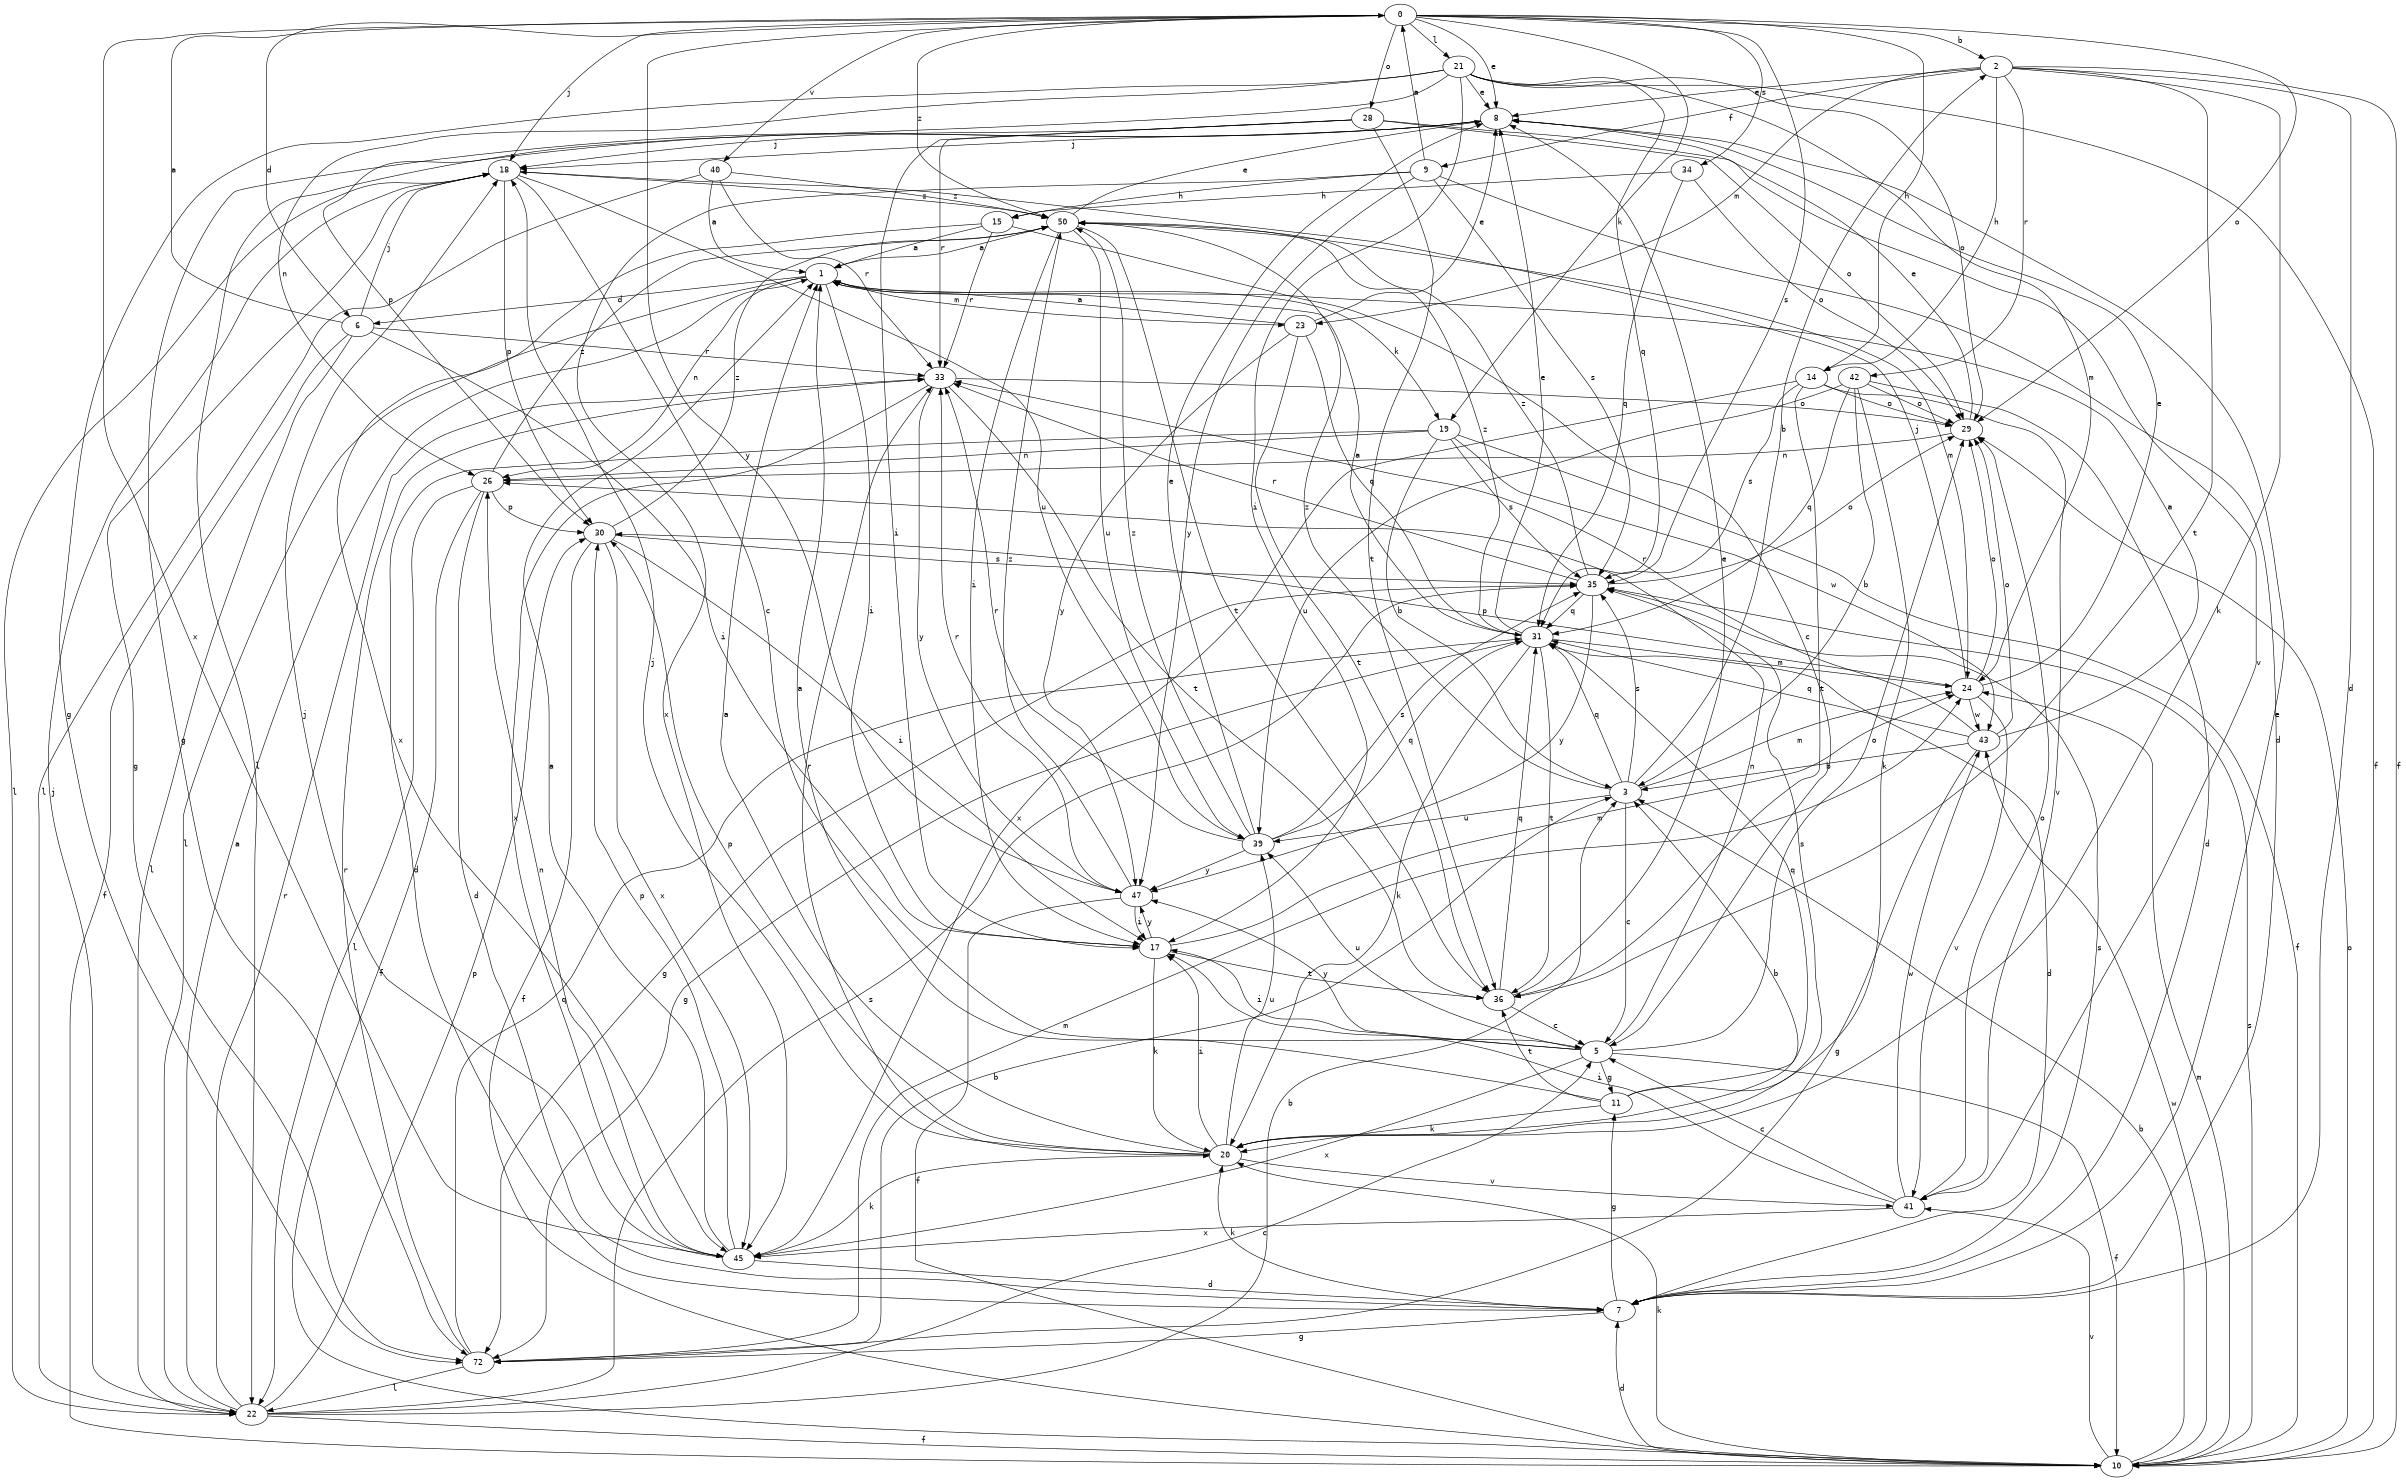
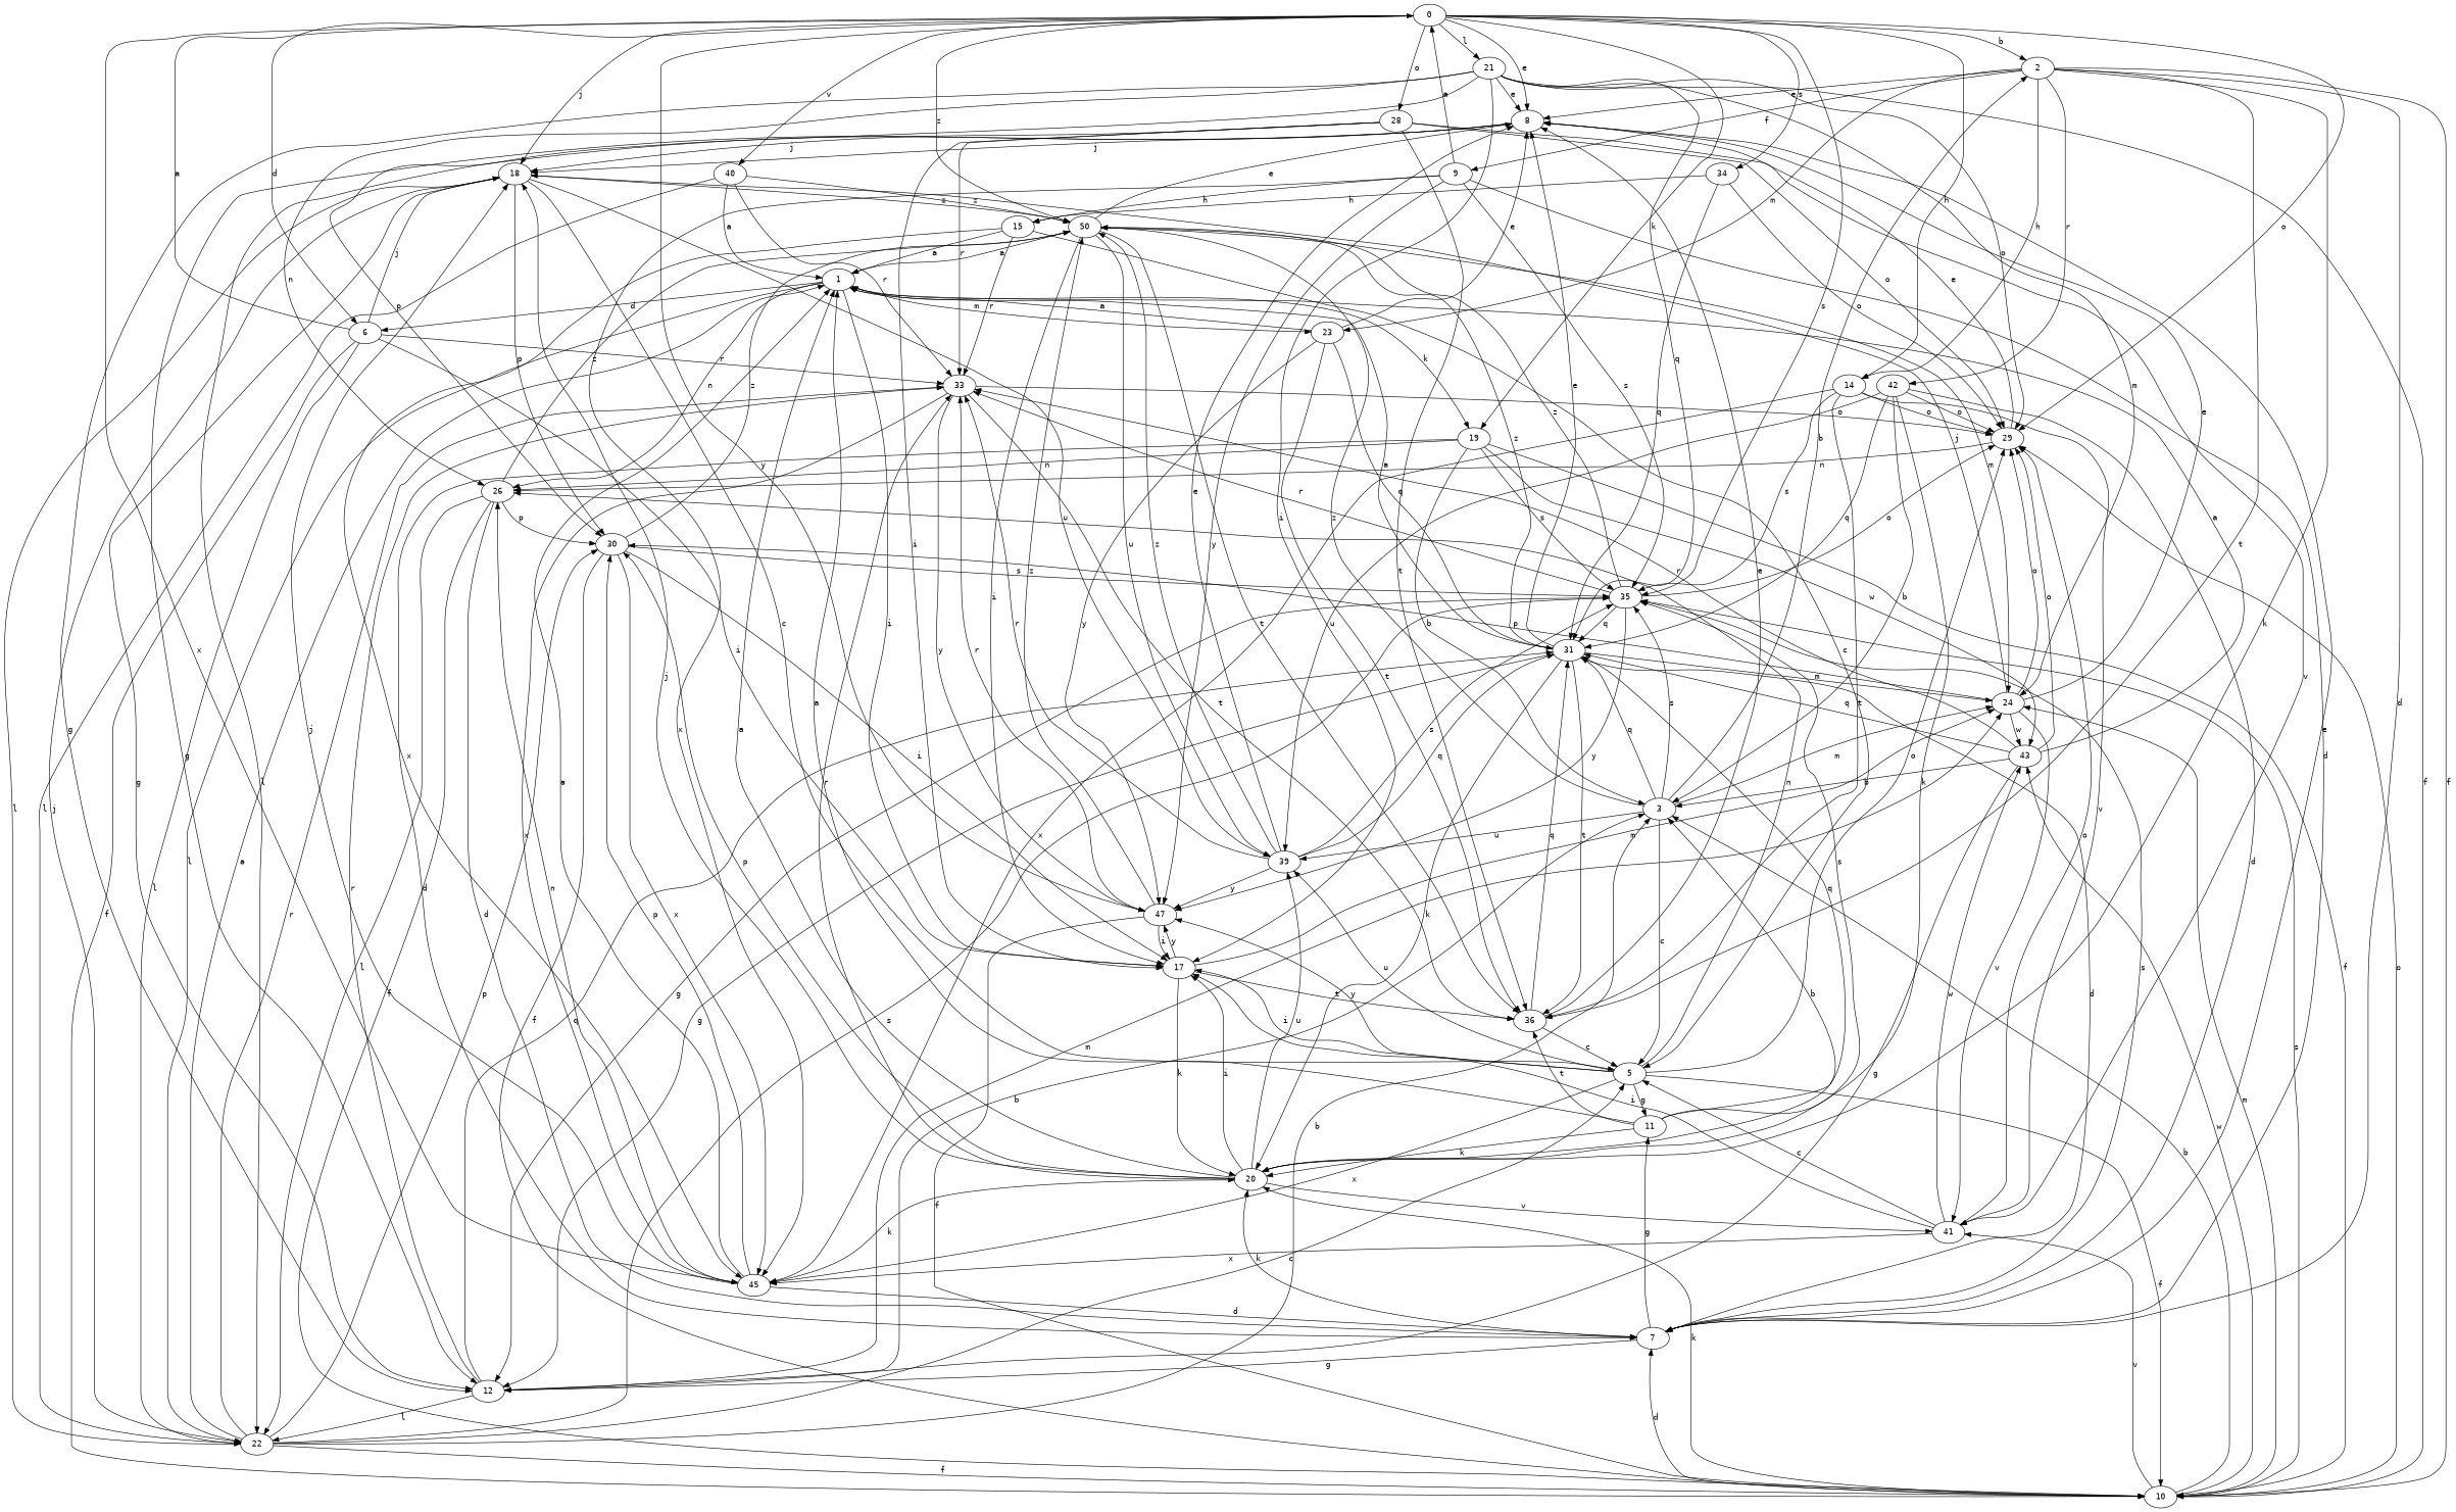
  strict digraph {
    fontname="DejaVu Sans Mono"
    node [fontname="DejaVu Sans Mono"]
    edge [fontname="DejaVu Sans Mono"]
    0
    2
    6
    8
    14
    18
    19
    21
    28
    29
    34
    35
    40
    45
    47
    50
    23
    7
    9
    10
    20
    n22 [label=42]
    36
    17
    22
    33
-   12 [label=72]
+   12
    41
    5
    39
    30
    26
    3
    43
    24
    31
    15
    1
    11
    0 -> 2 [label=b]
    0 -> 6 [label=d]
    0 -> 8 [label=e]
    0 -> 14 [label=h]
    0 -> 18 [label=j]
    0 -> 19 [label=k]
    0 -> 21 [label=l]
    0 -> 28 [label=o]
    0 -> 29 [label=o]
    0 -> 34 [label=s]
    0 -> 35 [label=s]
    0 -> 40 [label=v]
    0 -> 45 [label=x]
    0 -> 47 [label=y]
    0 -> 50 [label=z]
    2 -> 8 [label=e]
    2 -> 14 [label=h]
    2 -> 23 [label=m]
    2 -> 7 [label=d]
    2 -> 9 [label=f]
    2 -> 10 [label=f]
    2 -> 20 [label=k]
    2 -> n22 [label=r]
    2 -> 36 [label=t]
    6 -> 0 [label=a]
    6 -> 18 [label=j]
    6 -> 10 [label=f]
    6 -> 17 [label=i]
    6 -> 22 [label=l]
    6 -> 33 [label=r]
    8 -> 18 [label=j]
    8 -> 22 [label=l]
    8 -> 12 [label=g]
    14 -> 29 [label=o]
    14 -> 35 [label=s]
    14 -> 45 [label=x]
    14 -> 36 [label=t]
    14 -> 41 [label=v]
    18 -> 50 [label=z]
    18 -> 22 [label=l]
    18 -> 12 [label=g]
    18 -> 5 [label=c]
    18 -> 39 [label=u]
    18 -> 30 [label=p]
    19 -> 35 [label=s]
    19 -> 7 [label=d]
    19 -> 10 [label=f]
    19 -> 26 [label=n]
    19 -> 3 [label=b]
    19 -> 43 [label=w]
    21 -> 8 [label=e]
    21 -> 29 [label=o]
    21 -> 10 [label=f]
    21 -> 17 [label=i]
    21 -> 12 [label=g]
    21 -> 30 [label=p]
    21 -> 26 [label=n]
    21 -> 24 [label=m]
    21 -> 31 [label=q]
    28 -> 18 [label=j]
    28 -> 29 [label=o]
    28 -> 36 [label=t]
    28 -> 17 [label=i]
    28 -> 33 [label=r]
    28 -> 41 [label=v]
    29 -> 8 [label=e]
    29 -> 26 [label=n]
    34 -> 29 [label=o]
    34 -> 31 [label=q]
    34 -> 15 [label=h]
    35 -> 29 [label=o]
    35 -> 47 [label=y]
    35 -> 50 [label=z]
    35 -> 33 [label=r]
    35 -> 12 [label=g]
    35 -> 31 [label=q]
    40 -> 50 [label=z]
    40 -> 22 [label=l]
    40 -> 33 [label=r]
    40 -> 1 [label=a]
    45 -> 18 [label=j]
    45 -> 7 [label=d]
    45 -> 20 [label=k]
    45 -> 30 [label=p]
    45 -> 26 [label=n]
    45 -> 1 [label=a]
    47 -> 50 [label=z]
    47 -> 10 [label=f]
    47 -> 17 [label=i]
    47 -> 33 [label=r]
    50 -> 8 [label=e]
    50 -> 36 [label=t]
    50 -> 17 [label=i]
    50 -> 39 [label=u]
    50 -> 24 [label=m]
    50 -> 1 [label=a]
    23 -> 8 [label=e]
    23 -> 47 [label=y]
    23 -> 36 [label=t]
    23 -> 31 [label=q]
    23 -> 1 [label=a]
    7 -> 8 [label=e]
    7 -> 35 [label=s]
    7 -> 20 [label=k]
    7 -> 12 [label=g]
    7 -> 11 [label=g]
    9 -> 0 [label=a]
    9 -> 35 [label=s]
    9 -> 45 [label=x]
    9 -> 47 [label=y]
    9 -> 7 [label=d]
    9 -> 15 [label=h]
    10 -> 29 [label=o]
    10 -> 35 [label=s]
    10 -> 7 [label=d]
    10 -> 20 [label=k]
    10 -> 41 [label=v]
    10 -> 3 [label=b]
    10 -> 43 [label=w]
    10 -> 24 [label=m]
    20 -> 18 [label=j]
    20 -> 17 [label=i]
    20 -> 33 [label=r]
    20 -> 41 [label=v]
    20 -> 39 [label=u]
    20 -> 30 [label=p]
    20 -> 3 [label=b]
    20 -> 1 [label=a]
    n22 -> 29 [label=o]
    n22 -> 7 [label=d]
    n22 -> 20 [label=k]
    n22 -> 39 [label=u]
    n22 -> 3 [label=b]
    n22 -> 31 [label=q]
    36 -> 8 [label=e]
    36 -> 5 [label=c]
    36 -> 31 [label=q]
    17 -> 47 [label=y]
    17 -> 20 [label=k]
    17 -> 36 [label=t]
    17 -> 24 [label=m]
    22 -> 18 [label=j]
    22 -> 35 [label=s]
    22 -> 10 [label=f]
    22 -> 33 [label=r]
    22 -> 5 [label=c]
    22 -> 30 [label=p]
    22 -> 3 [label=b]
    22 -> 1 [label=a]
    33 -> 29 [label=o]
    33 -> 45 [label=x]
    33 -> 47 [label=y]
    33 -> 36 [label=t]
    12 -> 22 [label=l]
    12 -> 33 [label=r]
    12 -> 3 [label=b]
    12 -> 24 [label=m]
    12 -> 31 [label=q]
    41 -> 29 [label=o]
    41 -> 45 [label=x]
    41 -> 17 [label=i]
    41 -> 5 [label=c]
    41 -> 43 [label=w]
    5 -> 29 [label=o]
    5 -> 45 [label=x]
    5 -> 47 [label=y]
    5 -> 10 [label=f]
    5 -> 17 [label=i]
    5 -> 39 [label=u]
    5 -> 26 [label=n]
    5 -> 11 [label=g]
    39 -> 8 [label=e]
    39 -> 35 [label=s]
    39 -> 47 [label=y]
    39 -> 50 [label=z]
    39 -> 33 [label=r]
    39 -> 31 [label=q]
    30 -> 35 [label=s]
    30 -> 45 [label=x]
    30 -> 50 [label=z]
    30 -> 10 [label=f]
    30 -> 17 [label=i]
    26 -> 50 [label=z]
    26 -> 7 [label=d]
    26 -> 10 [label=f]
    26 -> 22 [label=l]
    26 -> 30 [label=p]
    3 -> 2 [label=b]
    3 -> 35 [label=s]
    3 -> 50 [label=z]
    3 -> 5 [label=c]
    3 -> 39 [label=u]
    3 -> 24 [label=m]
    3 -> 31 [label=q]
    43 -> 29 [label=o]
    43 -> 33 [label=r]
    43 -> 12 [label=g]
    43 -> 3 [label=b]
    43 -> 31 [label=q]
    43 -> 1 [label=a]
    24 -> 8 [label=e]
    24 -> 18 [label=j]
    24 -> 29 [label=o]
    24 -> 41 [label=v]
    24 -> 30 [label=p]
    24 -> 43 [label=w]
    31 -> 8 [label=e]
    31 -> 50 [label=z]
    31 -> 7 [label=d]
    31 -> 20 [label=k]
    31 -> 36 [label=t]
    31 -> 12 [label=g]
    31 -> 24 [label=m]
    31 -> 1 [label=a]
    15 -> 45 [label=x]
    15 -> 33 [label=r]
    15 -> 5 [label=c]
    15 -> 1 [label=a]
    1 -> 6 [label=d]
    1 -> 19 [label=k]
    1 -> 23 [label=m]
    1 -> 17 [label=i]
    1 -> 22 [label=l]
    1 -> 26 [label=n]
    11 -> 35 [label=s]
    11 -> 20 [label=k]
    11 -> 36 [label=t]
    11 -> 31 [label=q]
    11 -> 1 [label=a]
  }
